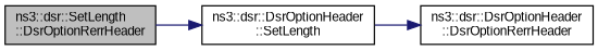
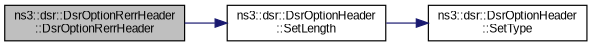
  digraph {
    fontname="Liberation Sans"
    rankdir=LR
    node [color=black fillcolor=white fontname="Liberation Sans" fontsize=10 shape=record style=filled]
    edge [color=midnightblue fontname="Liberation Sans" fontsize=10 labelfontname=Helvetica labelfontsize=10 style=solid]
-   n1 [fillcolor=grey75 fontcolor=black height=0.2 label="ns3::dsr::SetLength\l::DsrOptionRerrHeader" width=0.4]
+   n1 [fillcolor=grey75 fontcolor=black height=0.2 label="ns3::dsr::DsrOptionRerrHeader\l::DsrOptionRerrHeader" width=0.4]
    n2 [height=0.2 label="ns3::dsr::DsrOptionHeader\l::SetLength" width=0.4]
-   n3 [height=0.2 label="ns3::dsr::DsrOptionHeader\l::DsrOptionRerrHeader" width=0.4]
+   n3 [height=0.2 label="ns3::dsr::DsrOptionHeader\l::SetType" width=0.4]
    n1 -> n2
    n2 -> n3
  }
